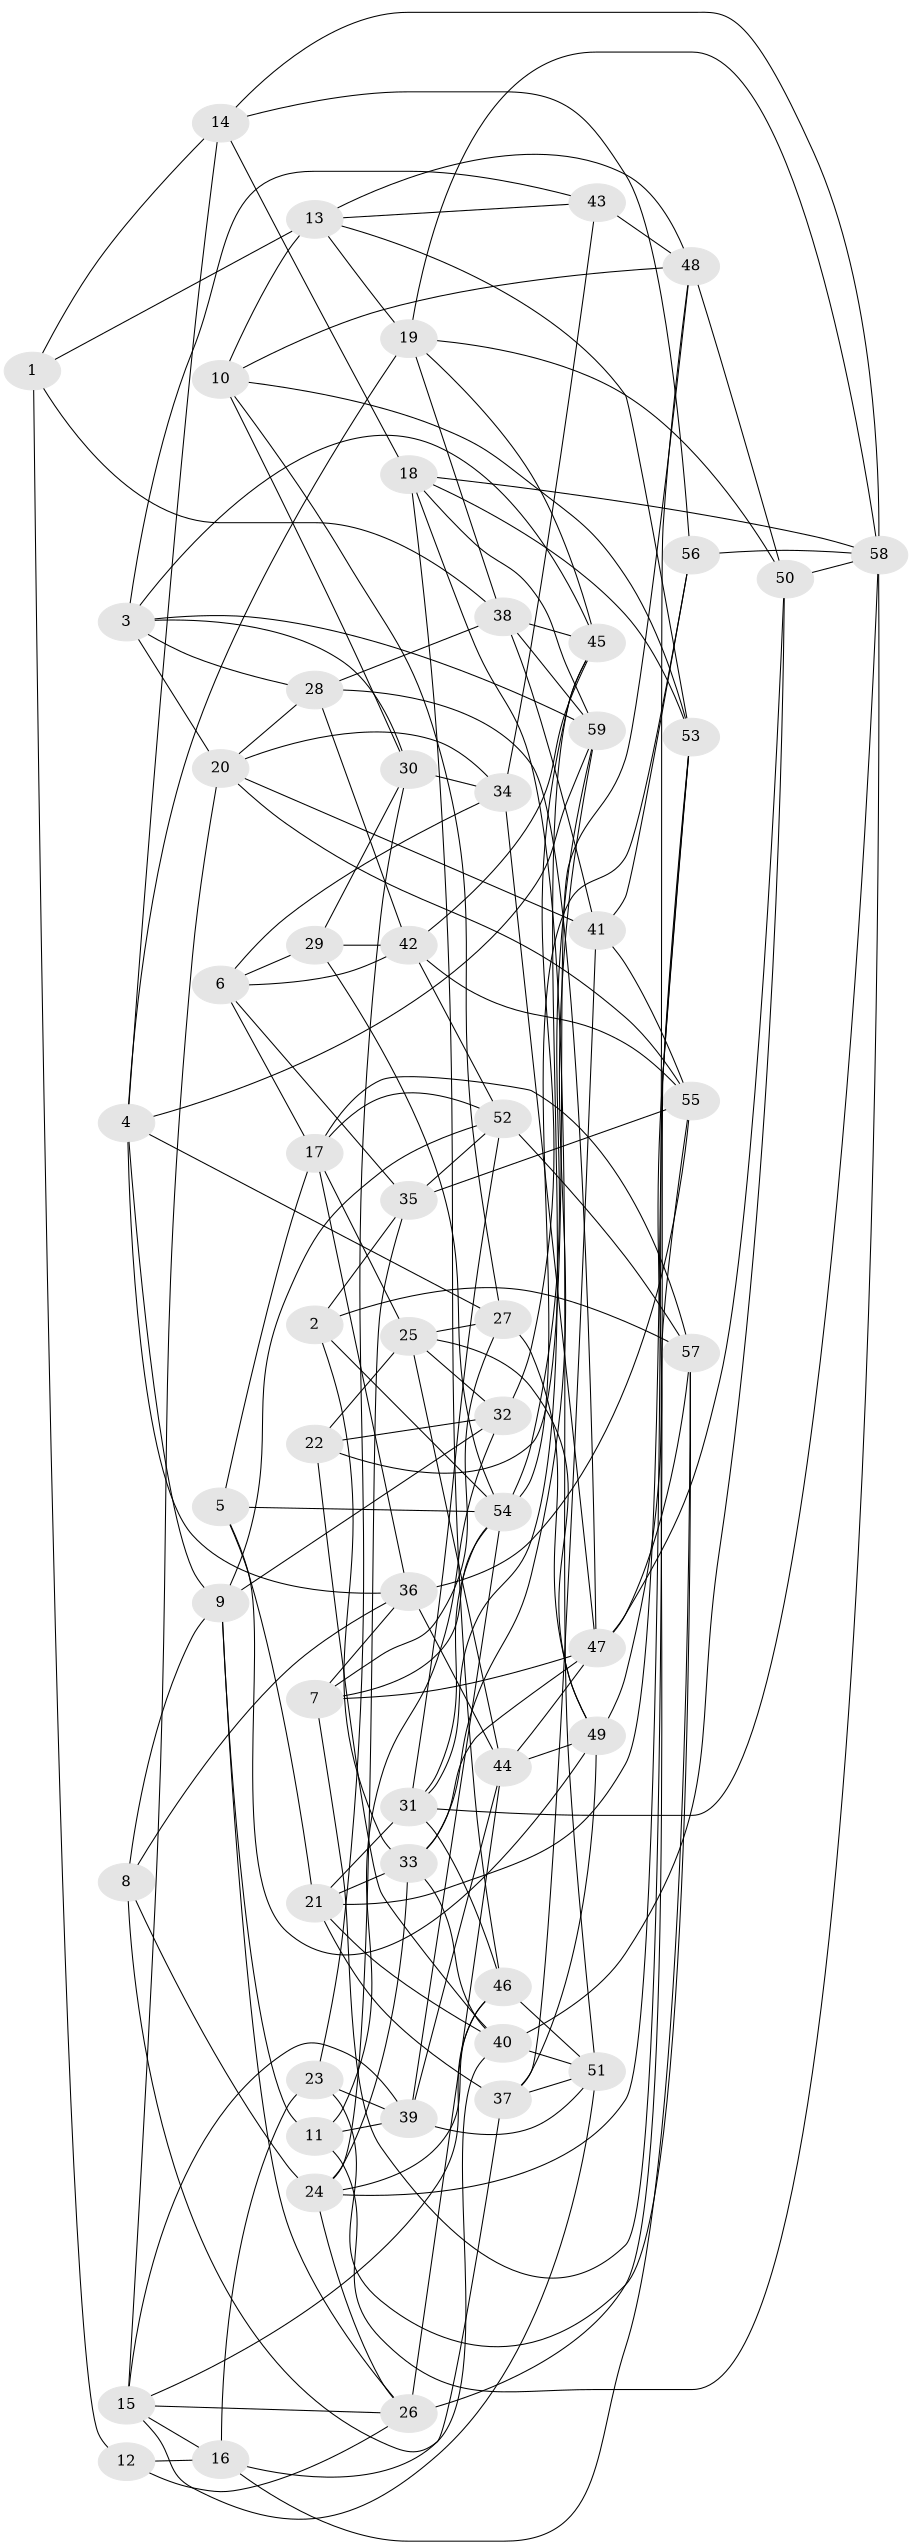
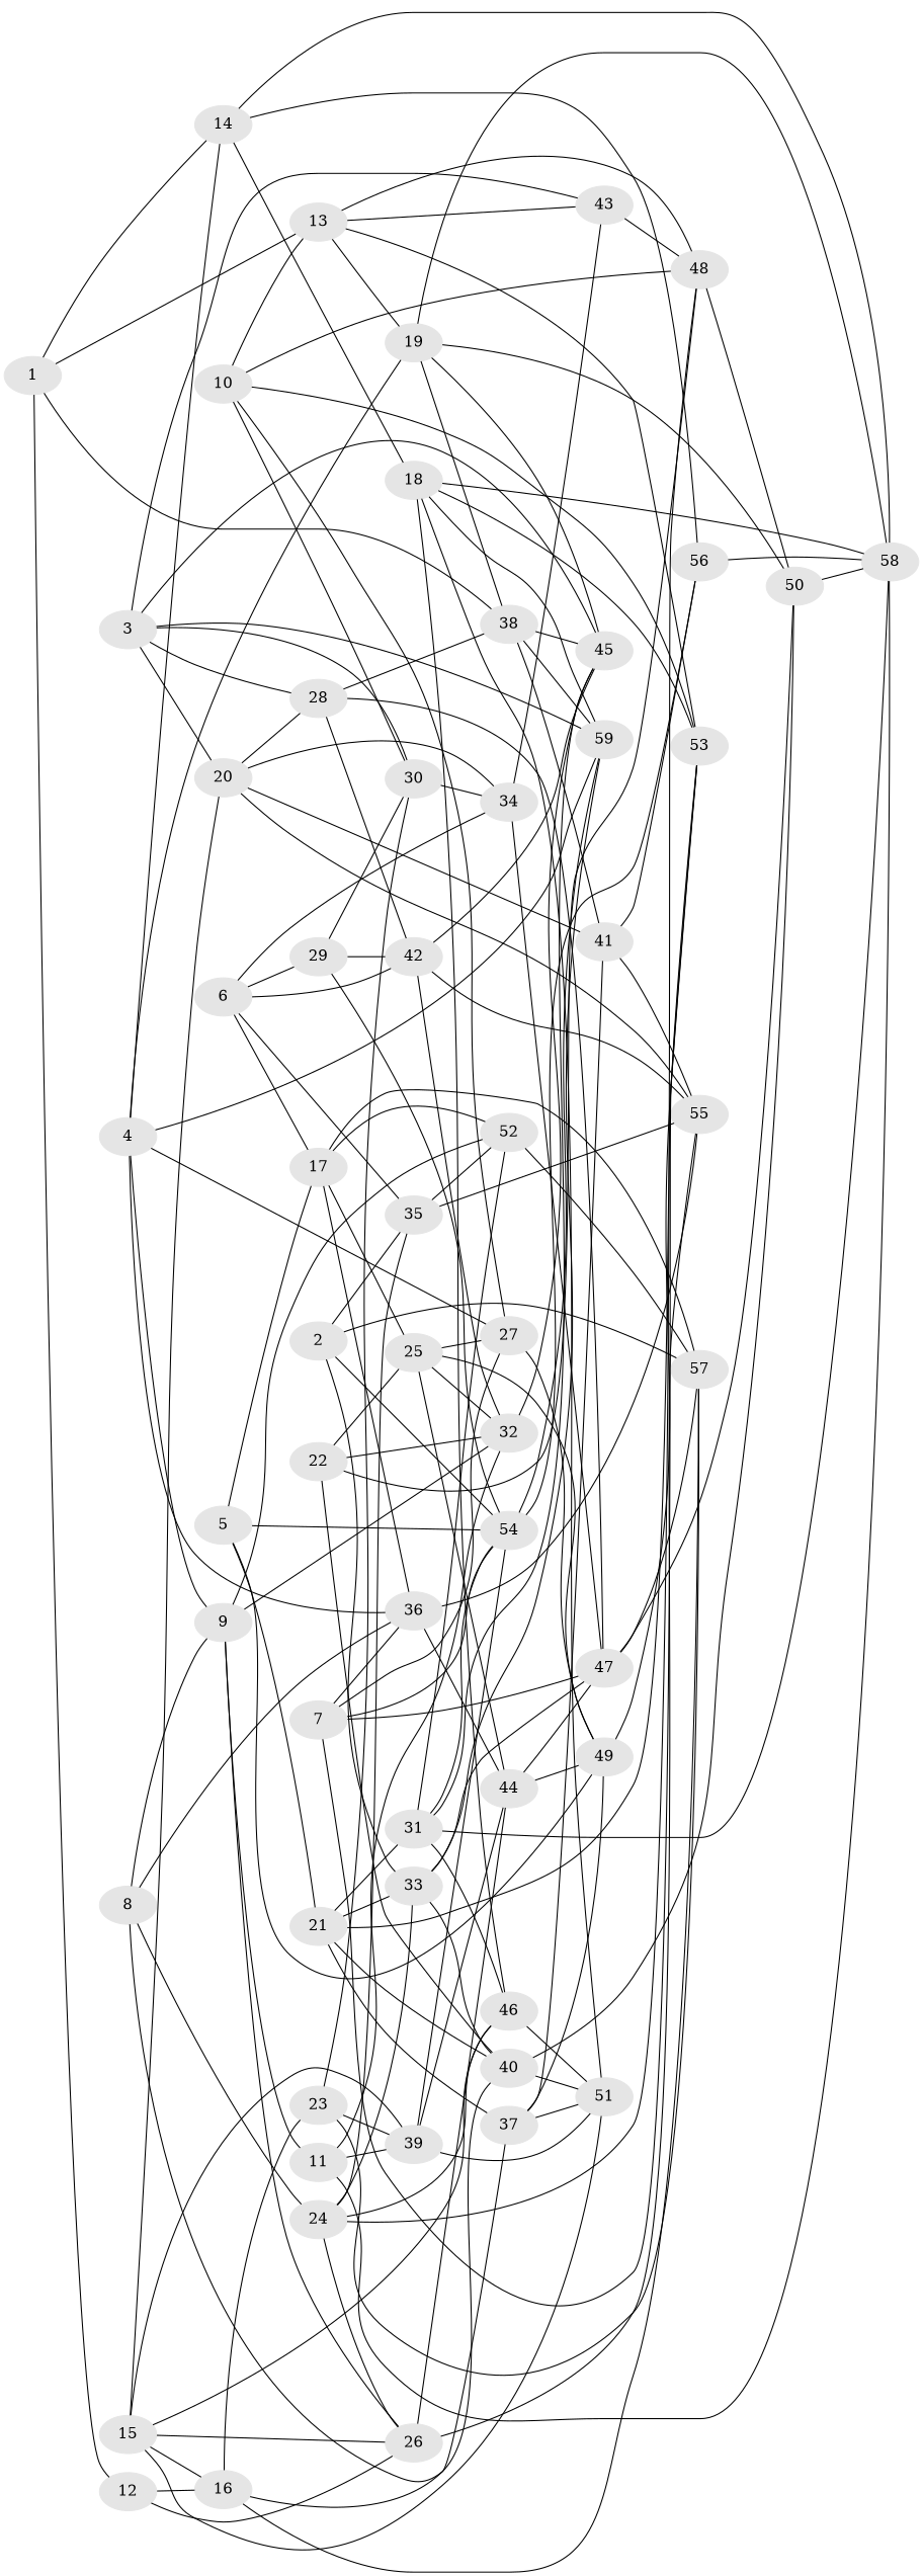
  graph {
    rankdir=LR
    node [color=gray90 style=filled]
    edge [weight=1.0]
    1
    12
    13
    14
    38
    26
    16
    43
    19
    53
    48
    58
    18
    56
    45
    59
    41
    2
    33
    35
    54
    57
    47
    40
    52
    55
    3
    20
    28
    30
    34
    42
    4
    9
    27
    36
    11
    32
    50
    49
    44
    5
    17
    21
    25
    37
    31
    6
    29
    7
    8
    24
    46
    51
    39
    10
    23
    15
    22
    1 -- 12 [weight=2.0]
    1 -- 13
    1 -- 14 [weight=2.0]
    1 -- 38
    12 -- 26
    12 -- 16
    13 -- 43
    13 -- 19
    13 -- 53
    13 -- 48
    14 -- 58
    14 -- 18
    14 -- 56
    38 -- 45
    38 -- 59
    38 -- 41
    26 -- 55
    26 -- 44
    16 -- 57
    16 -- 40
    16 -- 23
    43 -- 48
    19 -- 38
    19 -- 58
    19 -- 45
    19 -- 50
    48 -- 50
    18 -- 53
    18 -- 58
    18 -- 59
    18 -- 46
    18 -- 51
    56 -- 58
    41 -- 56
    41 -- 55
    2 -- 33
    2 -- 35
    2 -- 54
    2 -- 57
    33 -- 59
    33 -- 47
    33 -- 40
    35 -- 52
    35 -- 55
    54 -- 56
    54 -- 59
    47 -- 57
    47 -- 50
    40 -- 50
    40 -- 51
    52 -- 57
    3 -- 43
    3 -- 45
    3 -- 59
    3 -- 20
    3 -- 28
    3 -- 30
    20 -- 41
    20 -- 55
    20 -- 28
    20 -- 34
    28 -- 38
    28 -- 47
    28 -- 42
    30 -- 34
    34 -- 43
    34 -- 47
    42 -- 45
-   42 -- 52
+   42 -- 32
    42 -- 55
    4 -- 14
    4 -- 19
    4 -- 59
    4 -- 9
    4 -- 27
    4 -- 36
    9 -- 26
    9 -- 52
    9 -- 11
    9 -- 32
    27 -- 49
    36 -- 55
    36 -- 44
    11 -- 58
    11 -- 32
    11 -- 39
    32 -- 45
    50 -- 58 [weight=2.0]
    49 -- 53
    44 -- 47
    44 -- 49
    5 -- 54
    5 -- 49
    5 -- 17
    5 -- 21
    17 -- 57
    17 -- 52
    17 -- 36
    17 -- 25
    21 -- 53
    21 -- 33
    21 -- 40
    21 -- 37
    21 -- 31
    25 -- 27
    25 -- 32
    25 -- 49
    25 -- 44
    37 -- 41 [weight=2.0]
    37 -- 49
    37 -- 51
    31 -- 58
    31 -- 45
    31 -- 54
    31 -- 52
    31 -- 46
    6 -- 35 [weight=2.0]
    6 -- 34
    6 -- 42
    6 -- 17
    6 -- 29
    29 -- 54 [weight=2.0]
    29 -- 30 [weight=2.0]
    29 -- 42
    7 -- 53
    7 -- 54 [weight=2.0]
    7 -- 47
    7 -- 27
    7 -- 36
    8 -- 9
    8 -- 36
    8 -- 37
    8 -- 24
    24 -- 26
    24 -- 48
    24 -- 33
    24 -- 35
    24 -- 46
    46 -- 51 [weight=2.0]
    39 -- 54
    39 -- 44
    39 -- 51
    10 -- 13
    10 -- 53
    10 -- 48
    10 -- 30
    10 -- 27 [weight=2.0]
    23 -- 57
    23 -- 30
    23 -- 39
    15 -- 26
    15 -- 16 [weight=2.0]
    15 -- 20
    15 -- 46
    15 -- 51 [weight=2.0]
    15 -- 39
    22 -- 48
    22 -- 40
    22 -- 32
    22 -- 25
  }
